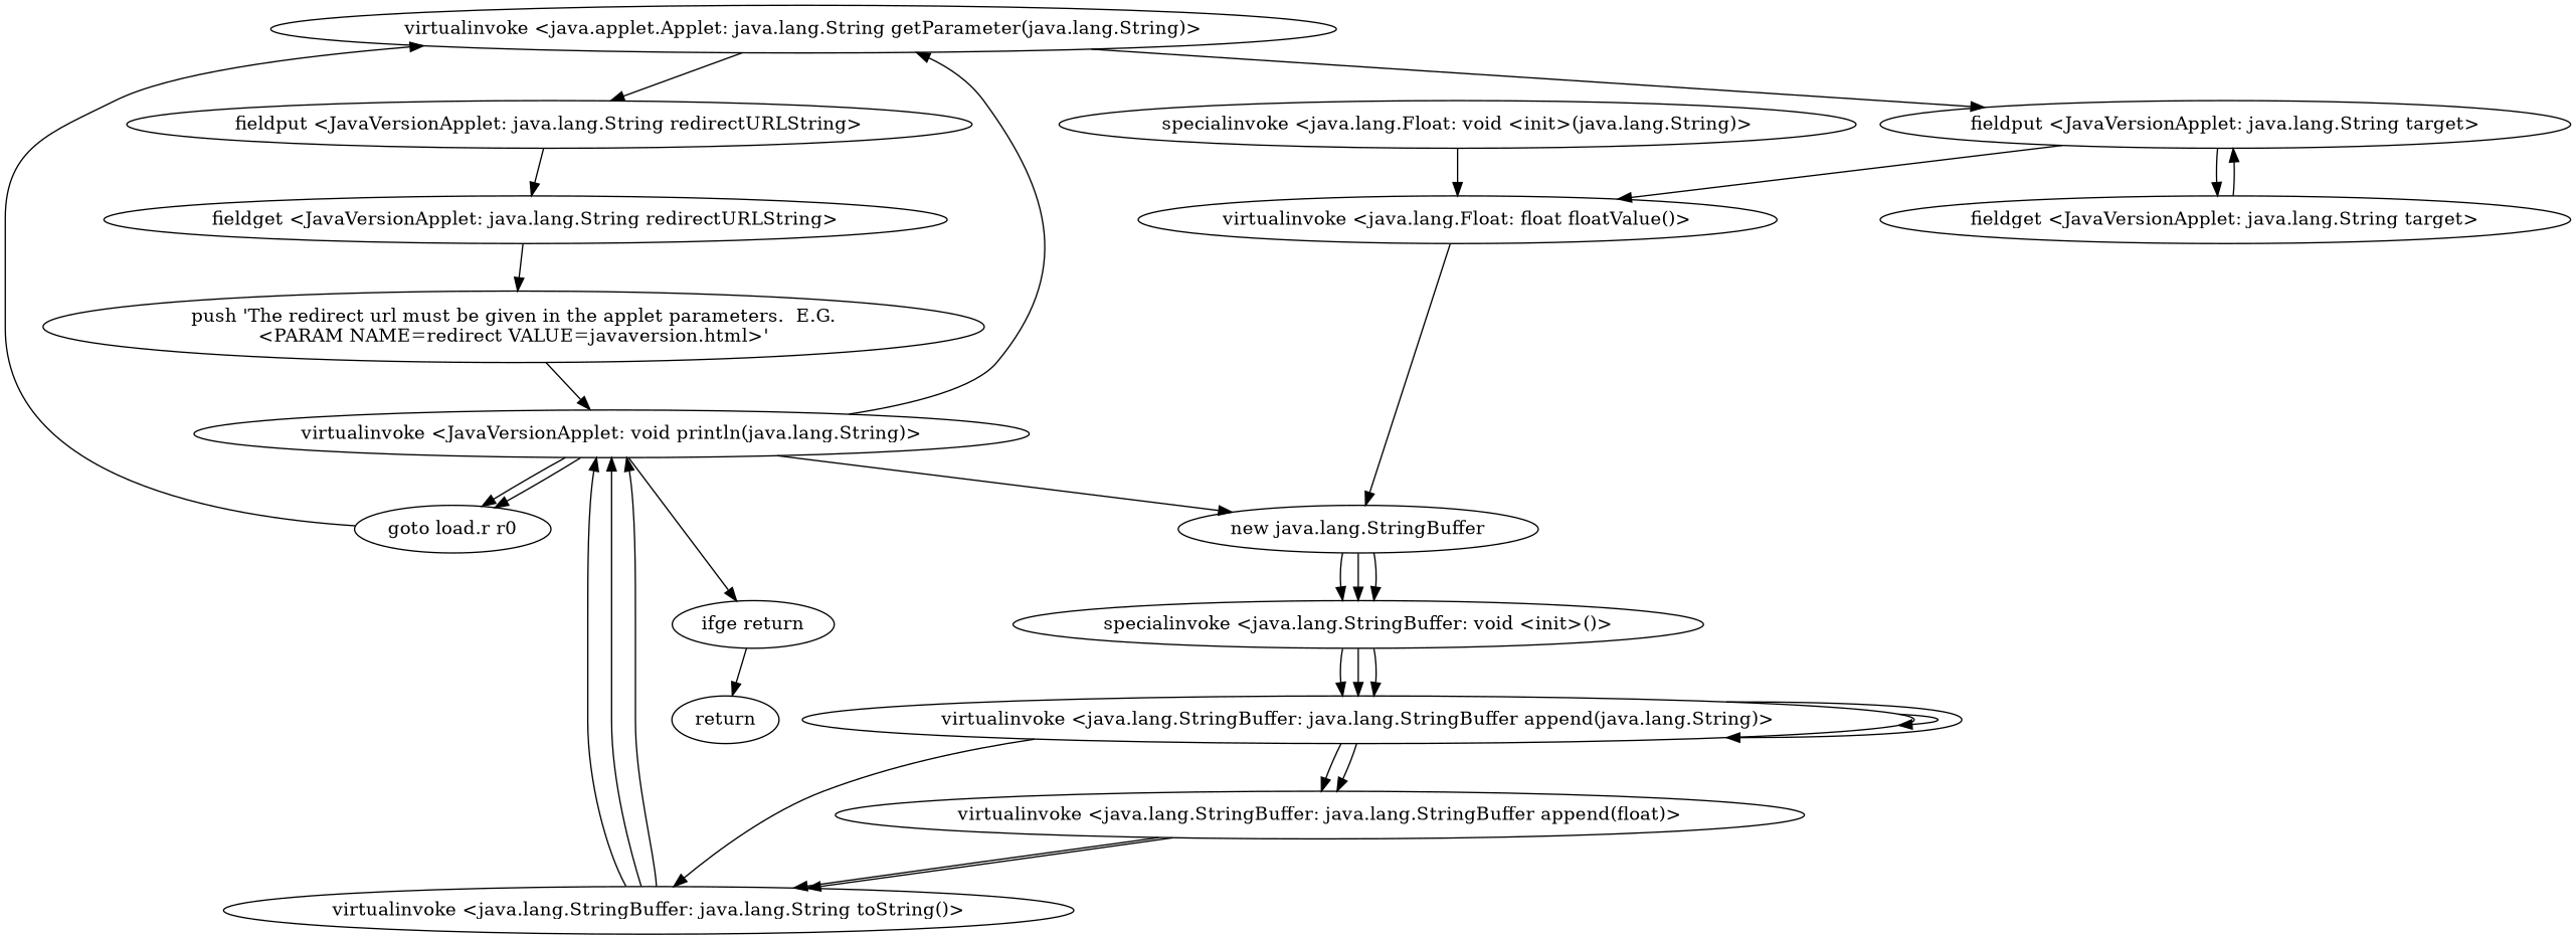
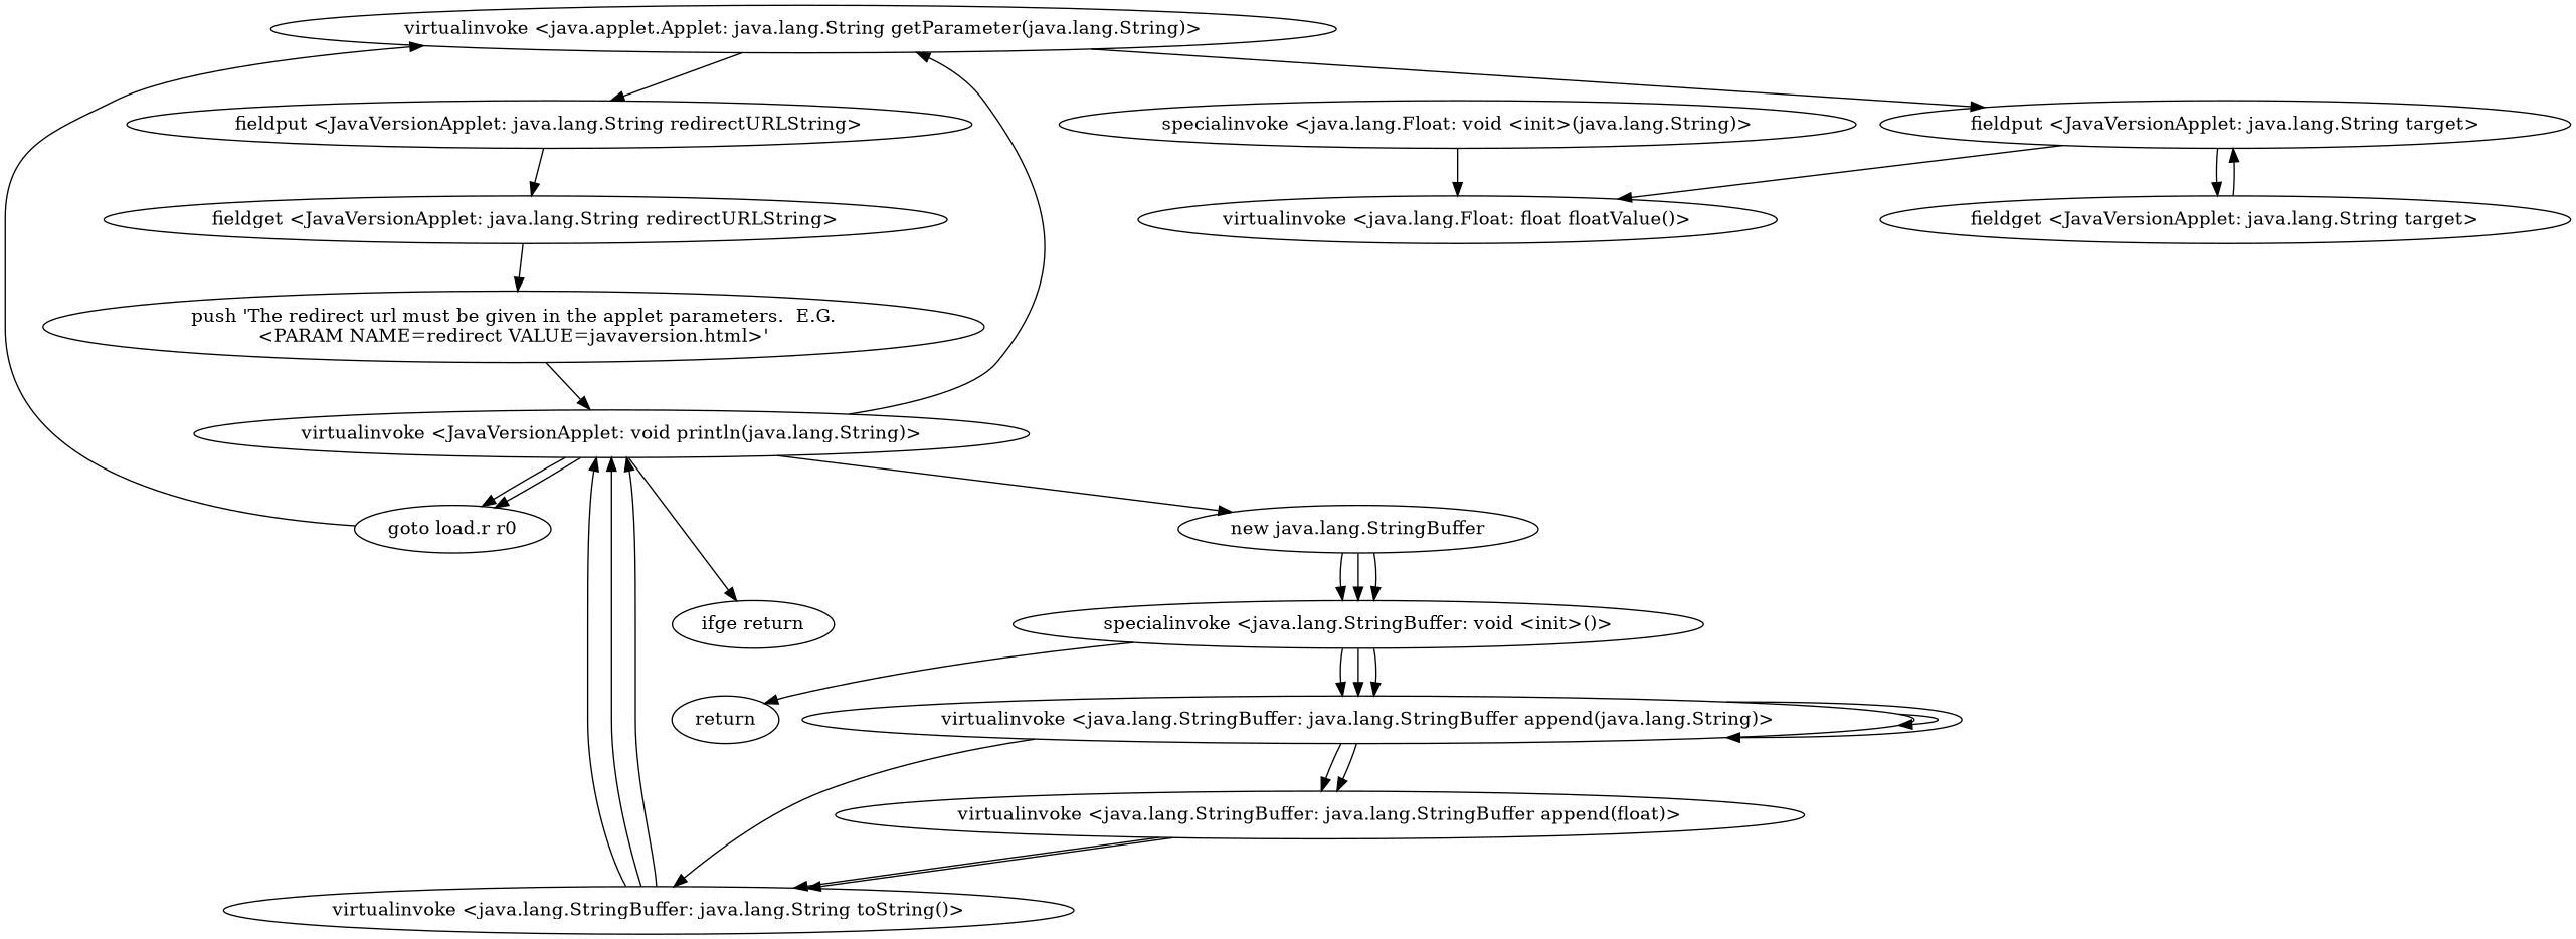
  digraph {
    "virtualinvoke <java.applet.Applet: java.lang.String getParameter(java.lang.String)>"
    "fieldput <JavaVersionApplet: java.lang.String redirectURLString>"
    "fieldput <JavaVersionApplet: java.lang.String target>"
    "fieldget <JavaVersionApplet: java.lang.String redirectURLString>"
    "virtualinvoke <java.lang.Float: float floatValue()>"
    "fieldget <JavaVersionApplet: java.lang.String target>"
    "specialinvoke <java.lang.Float: void <init>(java.lang.String)>"
    "new java.lang.StringBuffer"
    "specialinvoke <java.lang.StringBuffer: void <init>()>"
    "virtualinvoke <java.lang.StringBuffer: java.lang.StringBuffer append(java.lang.String)>"
    "virtualinvoke <java.lang.StringBuffer: java.lang.StringBuffer append(float)>"
    "virtualinvoke <java.lang.StringBuffer: java.lang.String toString()>"
    "virtualinvoke <JavaVersionApplet: void println(java.lang.String)>"
    "goto load.r r0"
    "ifge return"
    return
    "push 'The redirect url must be given in the applet parameters.  E.G.\n<PARAM NAME=redirect VALUE=javaversion.html>'"
    "virtualinvoke <java.applet.Applet: java.lang.String getParameter(java.lang.String)>" -> "fieldput <JavaVersionApplet: java.lang.String redirectURLString>"
    "virtualinvoke <java.applet.Applet: java.lang.String getParameter(java.lang.String)>" -> "fieldput <JavaVersionApplet: java.lang.String target>"
    "fieldput <JavaVersionApplet: java.lang.String redirectURLString>" -> "fieldget <JavaVersionApplet: java.lang.String redirectURLString>"
    "fieldput <JavaVersionApplet: java.lang.String target>" -> "virtualinvoke <java.lang.Float: float floatValue()>"
    "fieldput <JavaVersionApplet: java.lang.String target>" -> "fieldget <JavaVersionApplet: java.lang.String target>"
    "fieldget <JavaVersionApplet: java.lang.String redirectURLString>" -> "push 'The redirect url must be given in the applet parameters.  E.G.\n<PARAM NAME=redirect VALUE=javaversion.html>'"
-   "virtualinvoke <java.lang.Float: float floatValue()>" -> "new java.lang.StringBuffer"
    "fieldget <JavaVersionApplet: java.lang.String target>" -> "fieldput <JavaVersionApplet: java.lang.String target>"
    "specialinvoke <java.lang.Float: void <init>(java.lang.String)>" -> "virtualinvoke <java.lang.Float: float floatValue()>"
    "new java.lang.StringBuffer" -> "specialinvoke <java.lang.StringBuffer: void <init>()>"
    "new java.lang.StringBuffer" -> "specialinvoke <java.lang.StringBuffer: void <init>()>"
    "new java.lang.StringBuffer" -> "specialinvoke <java.lang.StringBuffer: void <init>()>"
    "specialinvoke <java.lang.StringBuffer: void <init>()>" -> "virtualinvoke <java.lang.StringBuffer: java.lang.StringBuffer append(java.lang.String)>"
    "specialinvoke <java.lang.StringBuffer: void <init>()>" -> "virtualinvoke <java.lang.StringBuffer: java.lang.StringBuffer append(java.lang.String)>"
    "specialinvoke <java.lang.StringBuffer: void <init>()>" -> "virtualinvoke <java.lang.StringBuffer: java.lang.StringBuffer append(java.lang.String)>"
    "virtualinvoke <java.lang.StringBuffer: java.lang.StringBuffer append(java.lang.String)>" -> "virtualinvoke <java.lang.StringBuffer: java.lang.StringBuffer append(java.lang.String)>"
    "virtualinvoke <java.lang.StringBuffer: java.lang.StringBuffer append(java.lang.String)>" -> "virtualinvoke <java.lang.StringBuffer: java.lang.StringBuffer append(java.lang.String)>"
    "virtualinvoke <java.lang.StringBuffer: java.lang.StringBuffer append(java.lang.String)>" -> "virtualinvoke <java.lang.StringBuffer: java.lang.StringBuffer append(float)>"
    "virtualinvoke <java.lang.StringBuffer: java.lang.StringBuffer append(java.lang.String)>" -> "virtualinvoke <java.lang.StringBuffer: java.lang.StringBuffer append(float)>"
    "virtualinvoke <java.lang.StringBuffer: java.lang.StringBuffer append(java.lang.String)>" -> "virtualinvoke <java.lang.StringBuffer: java.lang.String toString()>"
    "virtualinvoke <java.lang.StringBuffer: java.lang.StringBuffer append(float)>" -> "virtualinvoke <java.lang.StringBuffer: java.lang.String toString()>"
    "virtualinvoke <java.lang.StringBuffer: java.lang.StringBuffer append(float)>" -> "virtualinvoke <java.lang.StringBuffer: java.lang.String toString()>"
    "virtualinvoke <java.lang.StringBuffer: java.lang.String toString()>" -> "virtualinvoke <JavaVersionApplet: void println(java.lang.String)>"
    "virtualinvoke <java.lang.StringBuffer: java.lang.String toString()>" -> "virtualinvoke <JavaVersionApplet: void println(java.lang.String)>"
    "virtualinvoke <java.lang.StringBuffer: java.lang.String toString()>" -> "virtualinvoke <JavaVersionApplet: void println(java.lang.String)>"
    "virtualinvoke <JavaVersionApplet: void println(java.lang.String)>" -> "virtualinvoke <java.applet.Applet: java.lang.String getParameter(java.lang.String)>"
    "virtualinvoke <JavaVersionApplet: void println(java.lang.String)>" -> "new java.lang.StringBuffer"
    "virtualinvoke <JavaVersionApplet: void println(java.lang.String)>" -> "goto load.r r0"
    "virtualinvoke <JavaVersionApplet: void println(java.lang.String)>" -> "goto load.r r0"
    "virtualinvoke <JavaVersionApplet: void println(java.lang.String)>" -> "ifge return"
    "goto load.r r0" -> "virtualinvoke <java.applet.Applet: java.lang.String getParameter(java.lang.String)>"
-   "ifge return" -> return
+   "specialinvoke <java.lang.StringBuffer: void <init>()>" -> return
    "push 'The redirect url must be given in the applet parameters.  E.G.\n<PARAM NAME=redirect VALUE=javaversion.html>'" -> "virtualinvoke <JavaVersionApplet: void println(java.lang.String)>"
  }
